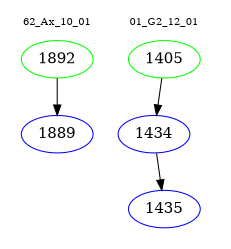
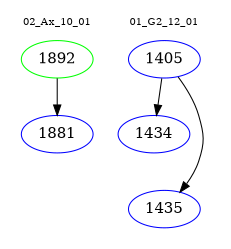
  digraph {
    node [color=blue]
    edge [color=black]
    n1 [color=green label=1892]
-   n2 [label=1889]
-   n3 [color=green label=1405]
+   n2 [label=1881]
+   n3 [label=1405]
    n4 [label=1434]
    n5 [label=1435]
    subgraph cluster_1 {
      color=white
      fontsize=10
-     label="62_Ax_10_01"
+     label="02_Ax_10_01"
      n1
      n2
    }
    subgraph cluster_2 {
      color=white
      fontsize=10
      label="01_G2_12_01"
      n3
      n4
      n5
    }
    n1 -> n2
    n3 -> n4
-   n4 -> n5
+   n3 -> n5
  }
